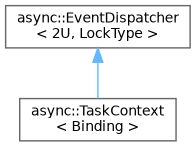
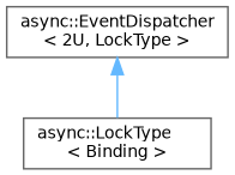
  digraph {
    rankdir=TB
    node [color=grey40 fillcolor=white fontname=Helvetica fontsize=10 shape=box style=filled]
    n1 [height=0.2 label="async::EventDispatcher\l\< 2U, LockType \>" width=0.4]
-   n2 [height=0.2 label="async::TaskContext\l\< Binding \>" width=0.4]
+   n2 [height=0.2 label="async::LockType\l\< Binding \>" width=0.4]
    n1 -> n2 [color=steelblue1 dir=back fontname=Helvetica fontsize=10 labelfontname=Helvetica labelfontsize=10 style=solid]
  }
